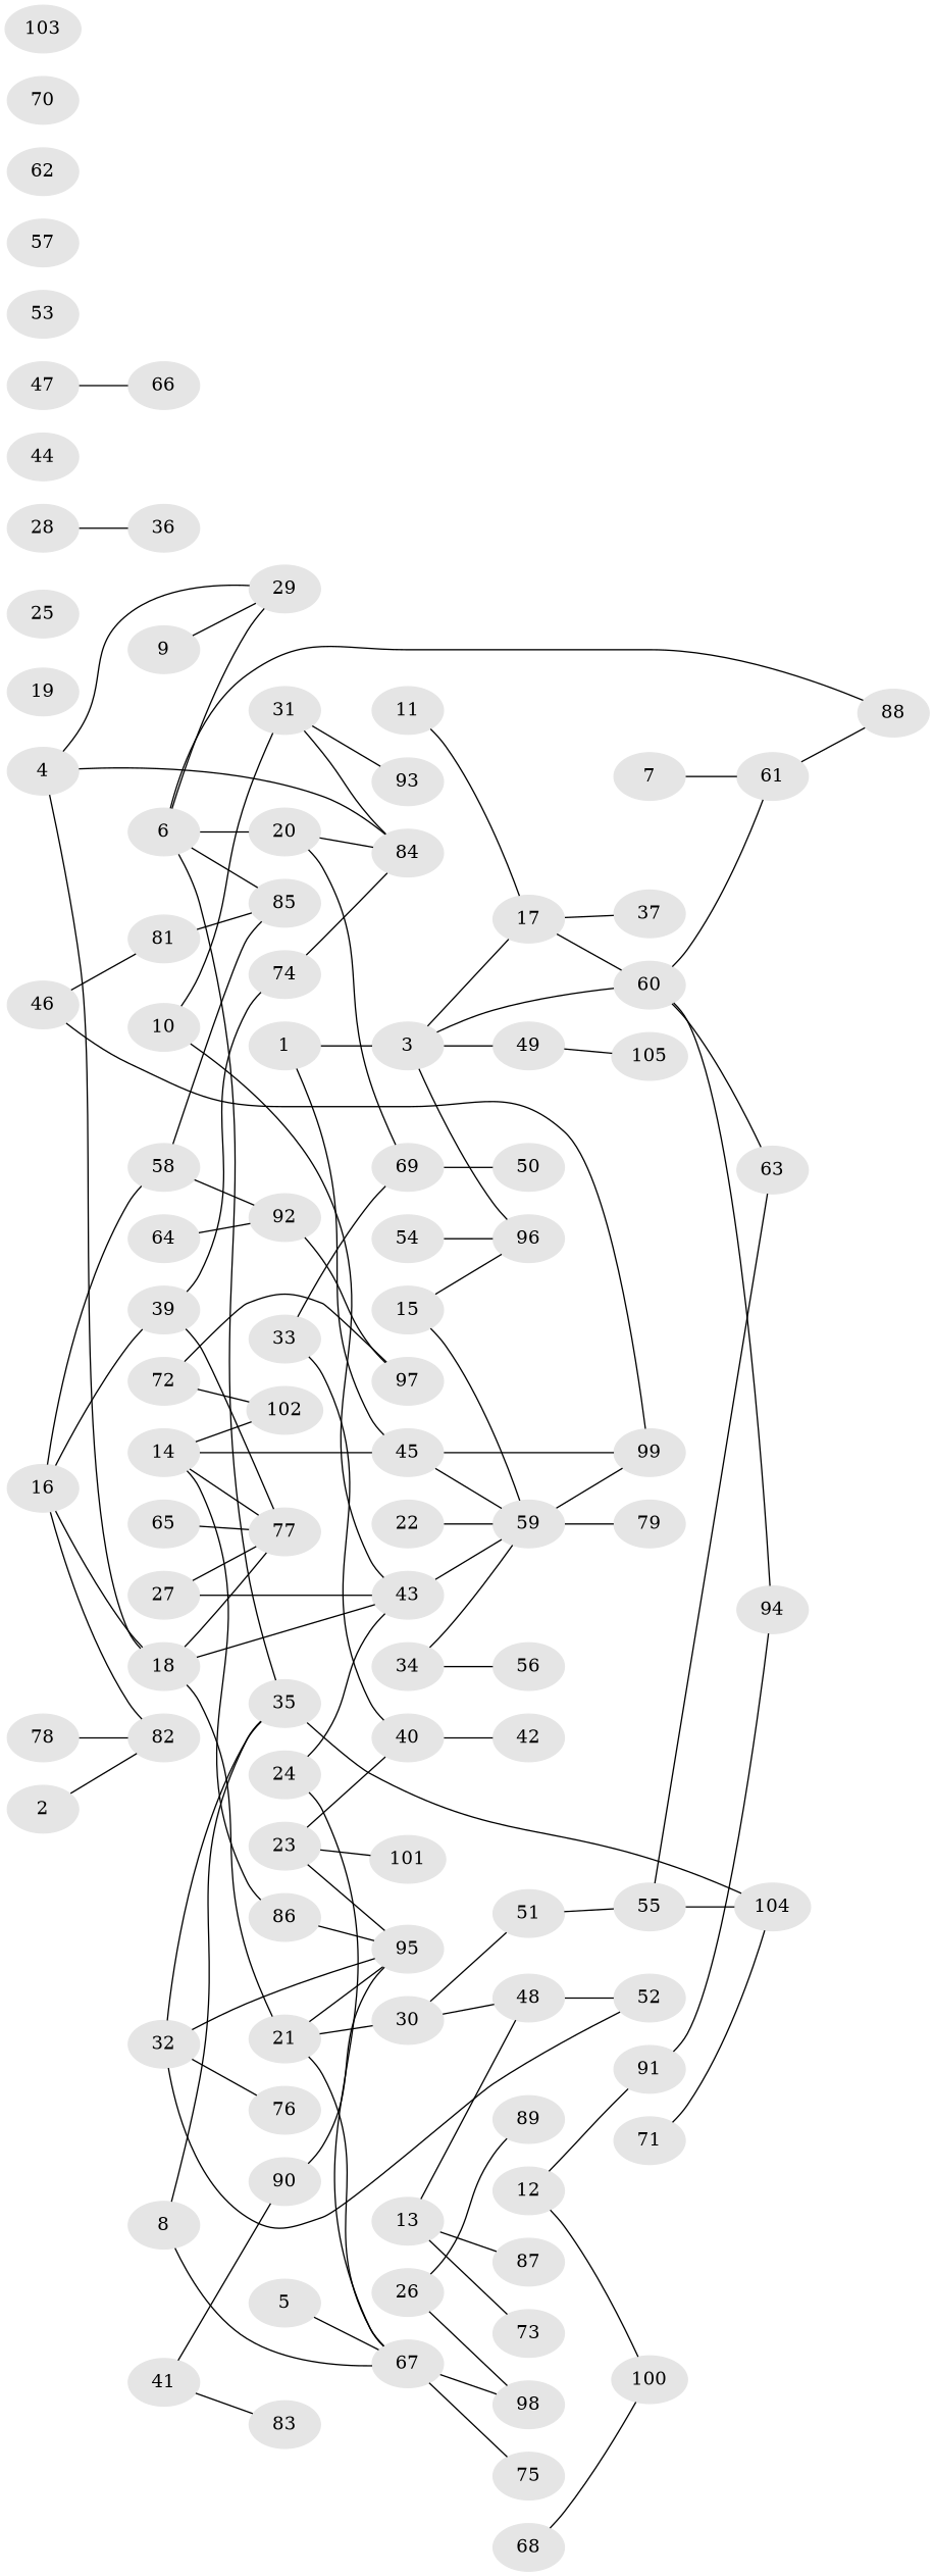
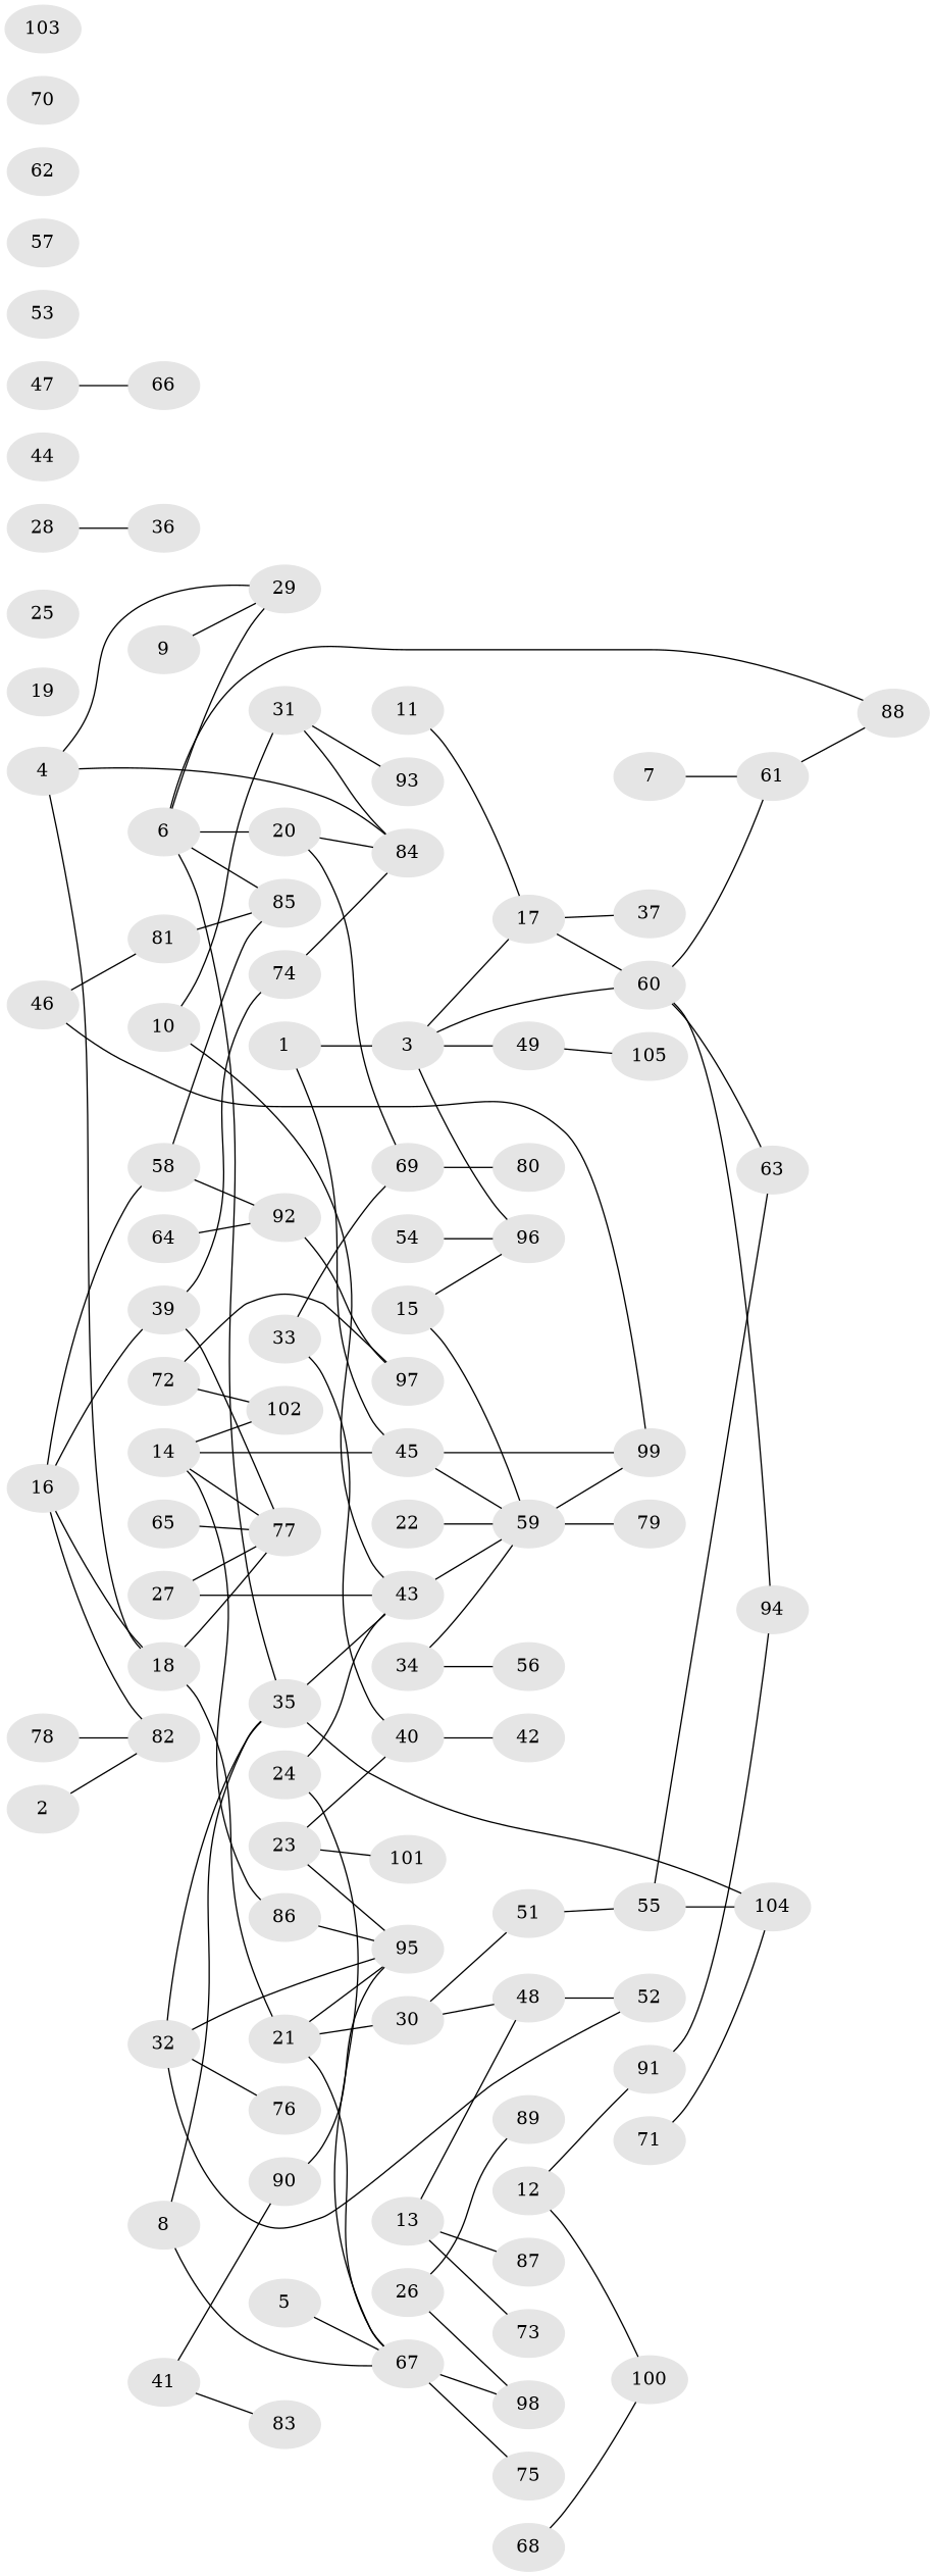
  graph {
    rankdir=LR
    node [color=gray90 style=filled]
    1
    3
    45
    17
    49
    60
    96
    59
    99
    2
    82
    37
    105
    61
    63
    94
    4
    18
    29
    84
    77
    21
    5
    67
    98
    75
    6
    20
    35
    85
    88
    69
    43
    104
    7
    8
    9
    10
    31
    93
    11
    12
    91
    100
    13
    48
    73
    87
    52
    14
    86
    102
    95
    15
    79
    16
    39
    58
    74
    92
    30
    19
-   80 [label=50]
+   80
    51
    22
    23
    40
    101
    42
    24
    25
    26
    89
    27
    28
    36
    55
    32
    76
    33
    34
    56
    41
    83
    90
    44
    46
    81
    47
    66
    53
    54
    57
    97
    62
    64
    65
    68
    70
    71
    72
    78
    103
    1 -- 3
    1 -- 45
    3 -- 17
    3 -- 49
    3 -- 60
    3 -- 96
    45 -- 59
    45 -- 99
    17 -- 60
    17 -- 37
    49 -- 105
    60 -- 61
    60 -- 63
    60 -- 94
    59 -- 99
    59 -- 79
    2 -- 82
    61 -- 88
    4 -- 18
    4 -- 29
    4 -- 84
    18 -- 77
    18 -- 21
    21 -- 67
    21 -- 95
    21 -- 30
    5 -- 67
    67 -- 98
    67 -- 75
    6 -- 29
    6 -- 20
    6 -- 35
    6 -- 85
    6 -- 88
    20 -- 84
    20 -- 69
-   18 -- 43
+   35 -- 43
    35 -- 104
    69 -- 80
    43 -- 59
    7 -- 61
    8 -- 67
    8 -- 35
    9 -- 29
    10 -- 43
    10 -- 31
    31 -- 84
    31 -- 93
    11 -- 17
    12 -- 91
    12 -- 100
    91 -- 94
    13 -- 48
    13 -- 73
    13 -- 87
    48 -- 52
    14 -- 45
    14 -- 77
    14 -- 86
    14 -- 102
    86 -- 95
    15 -- 96
    15 -- 59
    16 -- 82
    16 -- 18
    16 -- 39
    16 -- 58
    39 -- 77
    39 -- 74
    58 -- 85
    58 -- 92
    74 -- 84
    92 -- 97
    30 -- 48
    30 -- 51
    51 -- 55
    22 -- 59
    23 -- 95
    23 -- 40
    23 -- 101
    40 -- 42
    24 -- 67
    24 -- 43
    26 -- 98
    26 -- 89
    27 -- 77
    27 -- 43
    28 -- 36
    55 -- 63
    55 -- 104
    32 -- 35
    32 -- 52
    32 -- 95
    32 -- 76
    33 -- 69
    33 -- 40
    34 -- 59
    34 -- 56
    41 -- 83
    41 -- 90
    90 -- 95
    46 -- 99
    46 -- 81
    81 -- 85
    47 -- 66
    54 -- 96
    64 -- 92
    65 -- 77
    68 -- 100
    71 -- 104
    72 -- 102
    72 -- 97
    78 -- 82
  }
